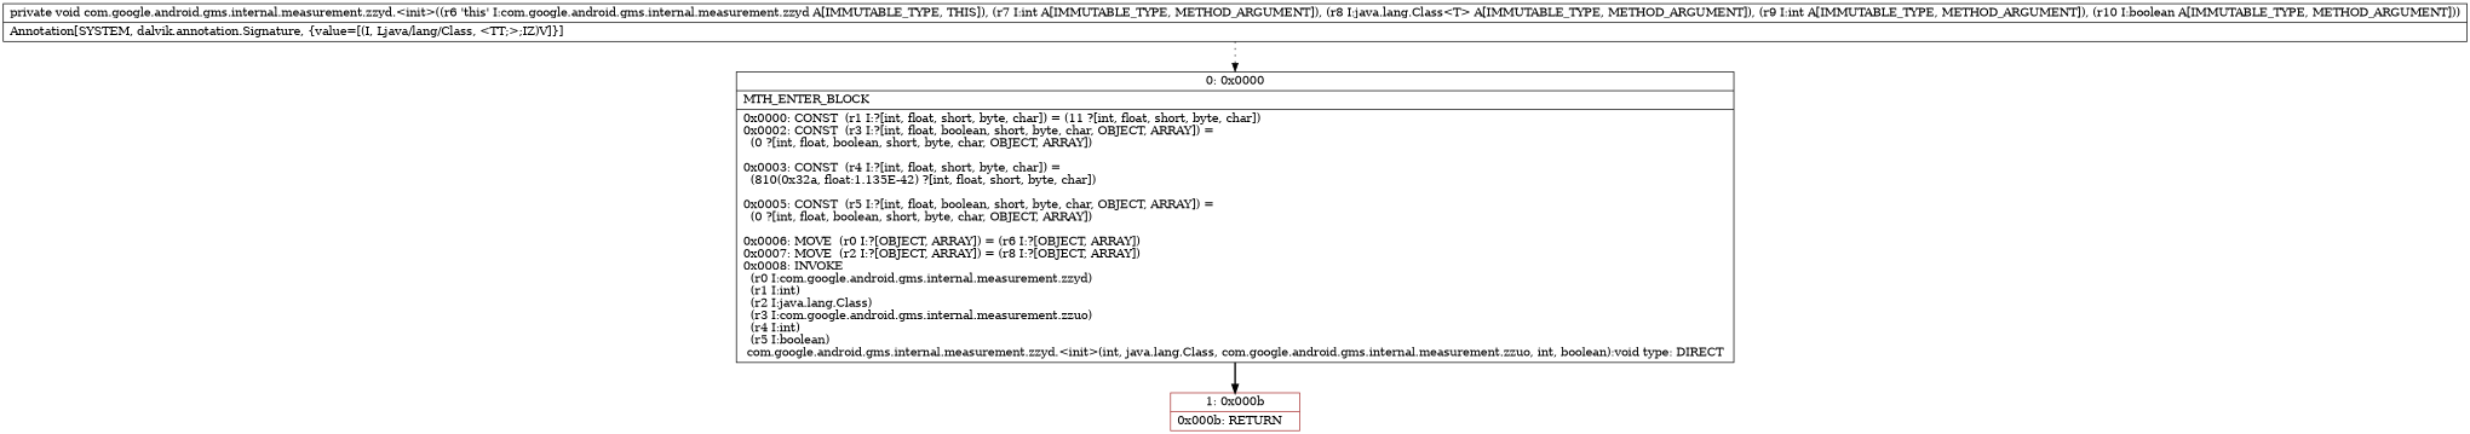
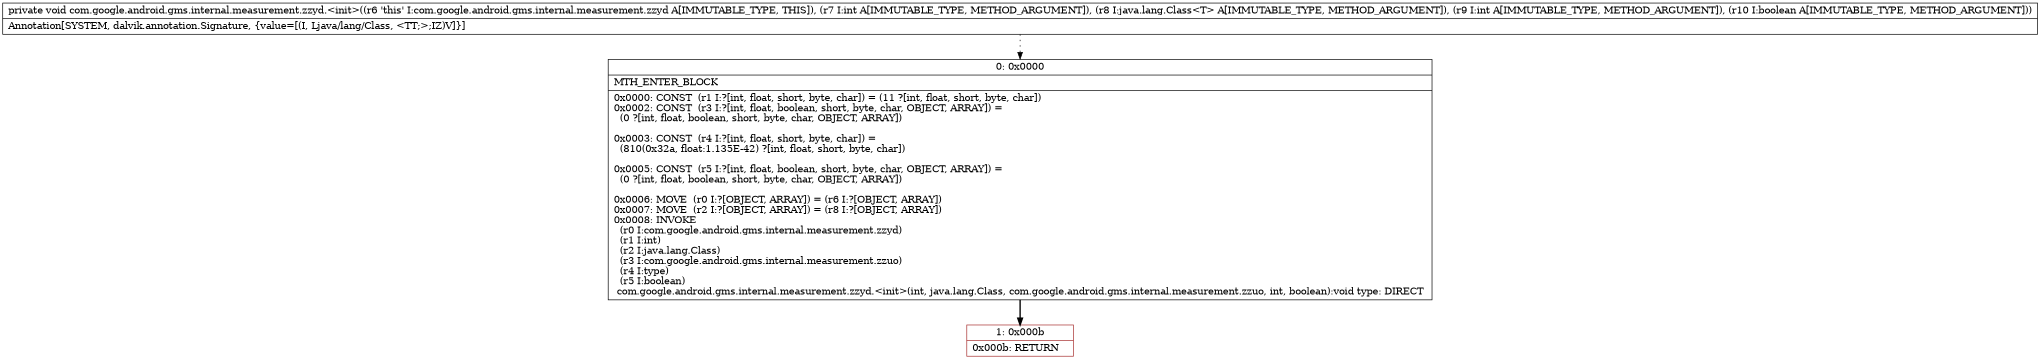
  digraph {
    node [shape=record color=black]
-   n1 [label="{0\:\ 0x0000|MTH_ENTER_BLOCK\l|0x0000: CONST  (r1 I:?[int, float, short, byte, char]) = (11 ?[int, float, short, byte, char]) \l0x0002: CONST  (r3 I:?[int, float, boolean, short, byte, char, OBJECT, ARRAY]) = \l  (0 ?[int, float, boolean, short, byte, char, OBJECT, ARRAY])\l \l0x0003: CONST  (r4 I:?[int, float, short, byte, char]) = \l  (810(0x32a, float:1.135E\-42) ?[int, float, short, byte, char])\l \l0x0005: CONST  (r5 I:?[int, float, boolean, short, byte, char, OBJECT, ARRAY]) = \l  (0 ?[int, float, boolean, short, byte, char, OBJECT, ARRAY])\l \l0x0006: MOVE  (r0 I:?[OBJECT, ARRAY]) = (r6 I:?[OBJECT, ARRAY]) \l0x0007: MOVE  (r2 I:?[OBJECT, ARRAY]) = (r8 I:?[OBJECT, ARRAY]) \l0x0008: INVOKE  \l  (r0 I:com.google.android.gms.internal.measurement.zzyd)\l  (r1 I:int)\l  (r2 I:java.lang.Class)\l  (r3 I:com.google.android.gms.internal.measurement.zzuo)\l  (r4 I:int)\l  (r5 I:boolean)\l com.google.android.gms.internal.measurement.zzyd.\<init\>(int, java.lang.Class, com.google.android.gms.internal.measurement.zzuo, int, boolean):void type: DIRECT \l}"]
+   n1 [label="{0\:\ 0x0000|MTH_ENTER_BLOCK\l|0x0000: CONST  (r1 I:?[int, float, short, byte, char]) = (11 ?[int, float, short, byte, char]) \l0x0002: CONST  (r3 I:?[int, float, boolean, short, byte, char, OBJECT, ARRAY]) = \l  (0 ?[int, float, boolean, short, byte, char, OBJECT, ARRAY])\l \l0x0003: CONST  (r4 I:?[int, float, short, byte, char]) = \l  (810(0x32a, float:1.135E\-42) ?[int, float, short, byte, char])\l \l0x0005: CONST  (r5 I:?[int, float, boolean, short, byte, char, OBJECT, ARRAY]) = \l  (0 ?[int, float, boolean, short, byte, char, OBJECT, ARRAY])\l \l0x0006: MOVE  (r0 I:?[OBJECT, ARRAY]) = (r6 I:?[OBJECT, ARRAY]) \l0x0007: MOVE  (r2 I:?[OBJECT, ARRAY]) = (r8 I:?[OBJECT, ARRAY]) \l0x0008: INVOKE  \l  (r0 I:com.google.android.gms.internal.measurement.zzyd)\l  (r1 I:int)\l  (r2 I:java.lang.Class)\l  (r3 I:com.google.android.gms.internal.measurement.zzuo)\l  (r4 I:type)\l  (r5 I:boolean)\l com.google.android.gms.internal.measurement.zzyd.\<init\>(int, java.lang.Class, com.google.android.gms.internal.measurement.zzuo, int, boolean):void type: DIRECT \l}"]
    n2 [label="{1\:\ 0x000b|0x000b: RETURN   \l}" color=brown]
    n3 [label="{private void com.google.android.gms.internal.measurement.zzyd.\<init\>((r6 'this' I:com.google.android.gms.internal.measurement.zzyd A[IMMUTABLE_TYPE, THIS]), (r7 I:int A[IMMUTABLE_TYPE, METHOD_ARGUMENT]), (r8 I:java.lang.Class\<T\> A[IMMUTABLE_TYPE, METHOD_ARGUMENT]), (r9 I:int A[IMMUTABLE_TYPE, METHOD_ARGUMENT]), (r10 I:boolean A[IMMUTABLE_TYPE, METHOD_ARGUMENT]))  | Annotation[SYSTEM, dalvik.annotation.Signature, \{value=[(I, Ljava\/lang\/Class, \<TT;\>;IZ)V]\}]\l}"]
    n1 -> n2 [style=bold]
    n3 -> n1 [style=dotted]
  }
